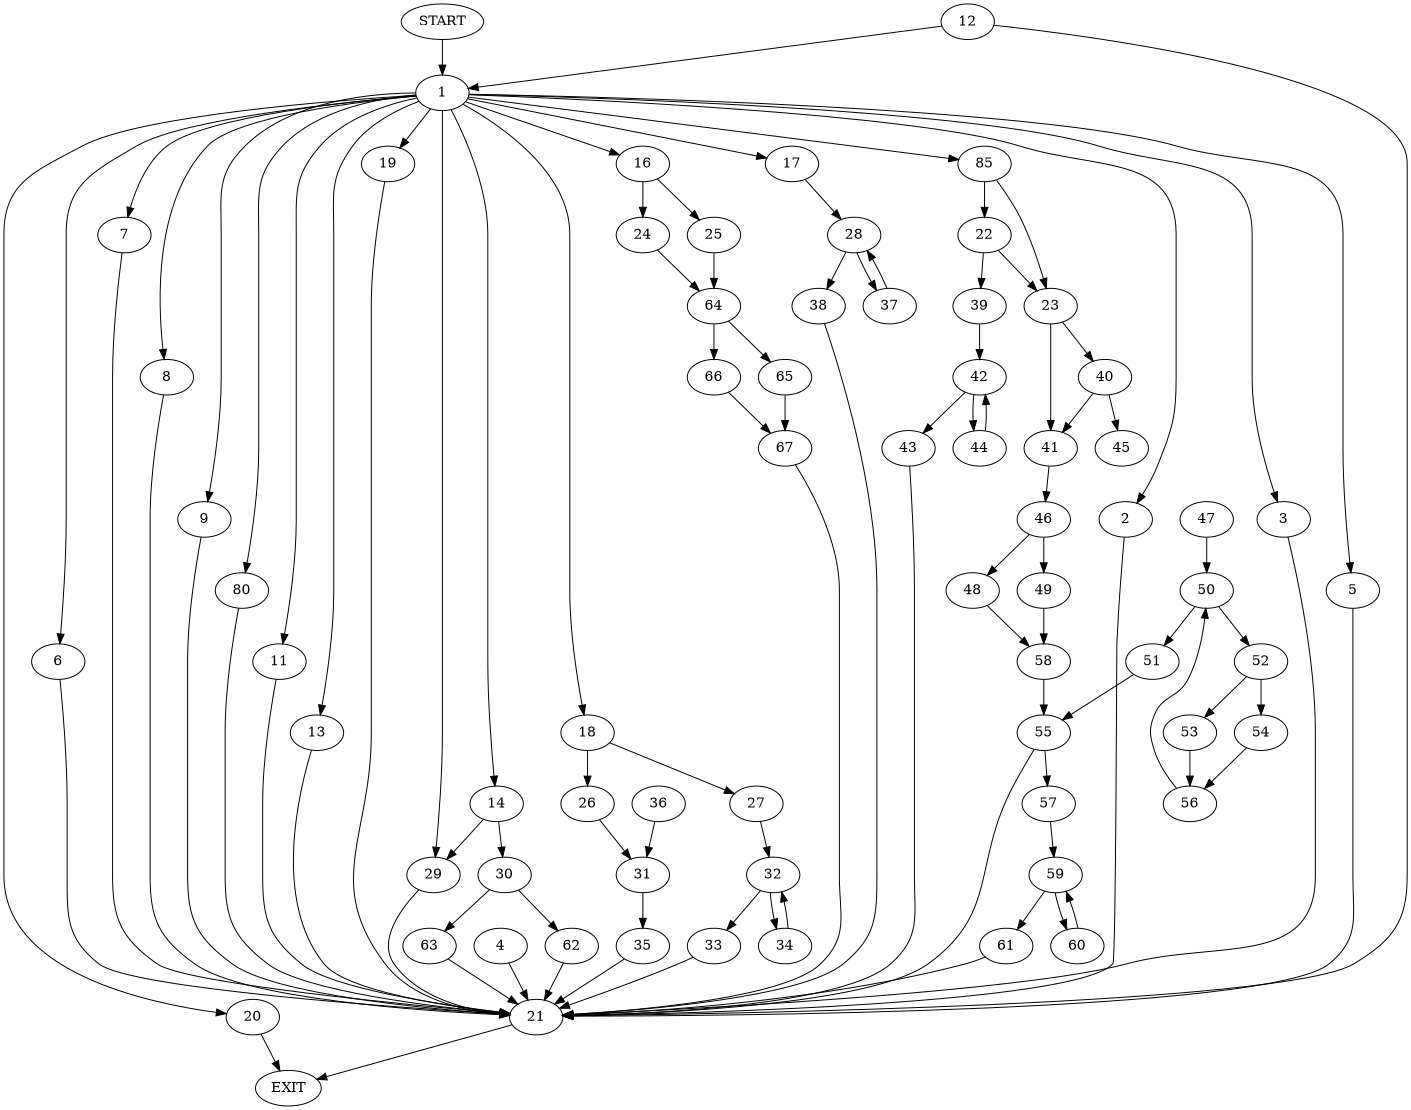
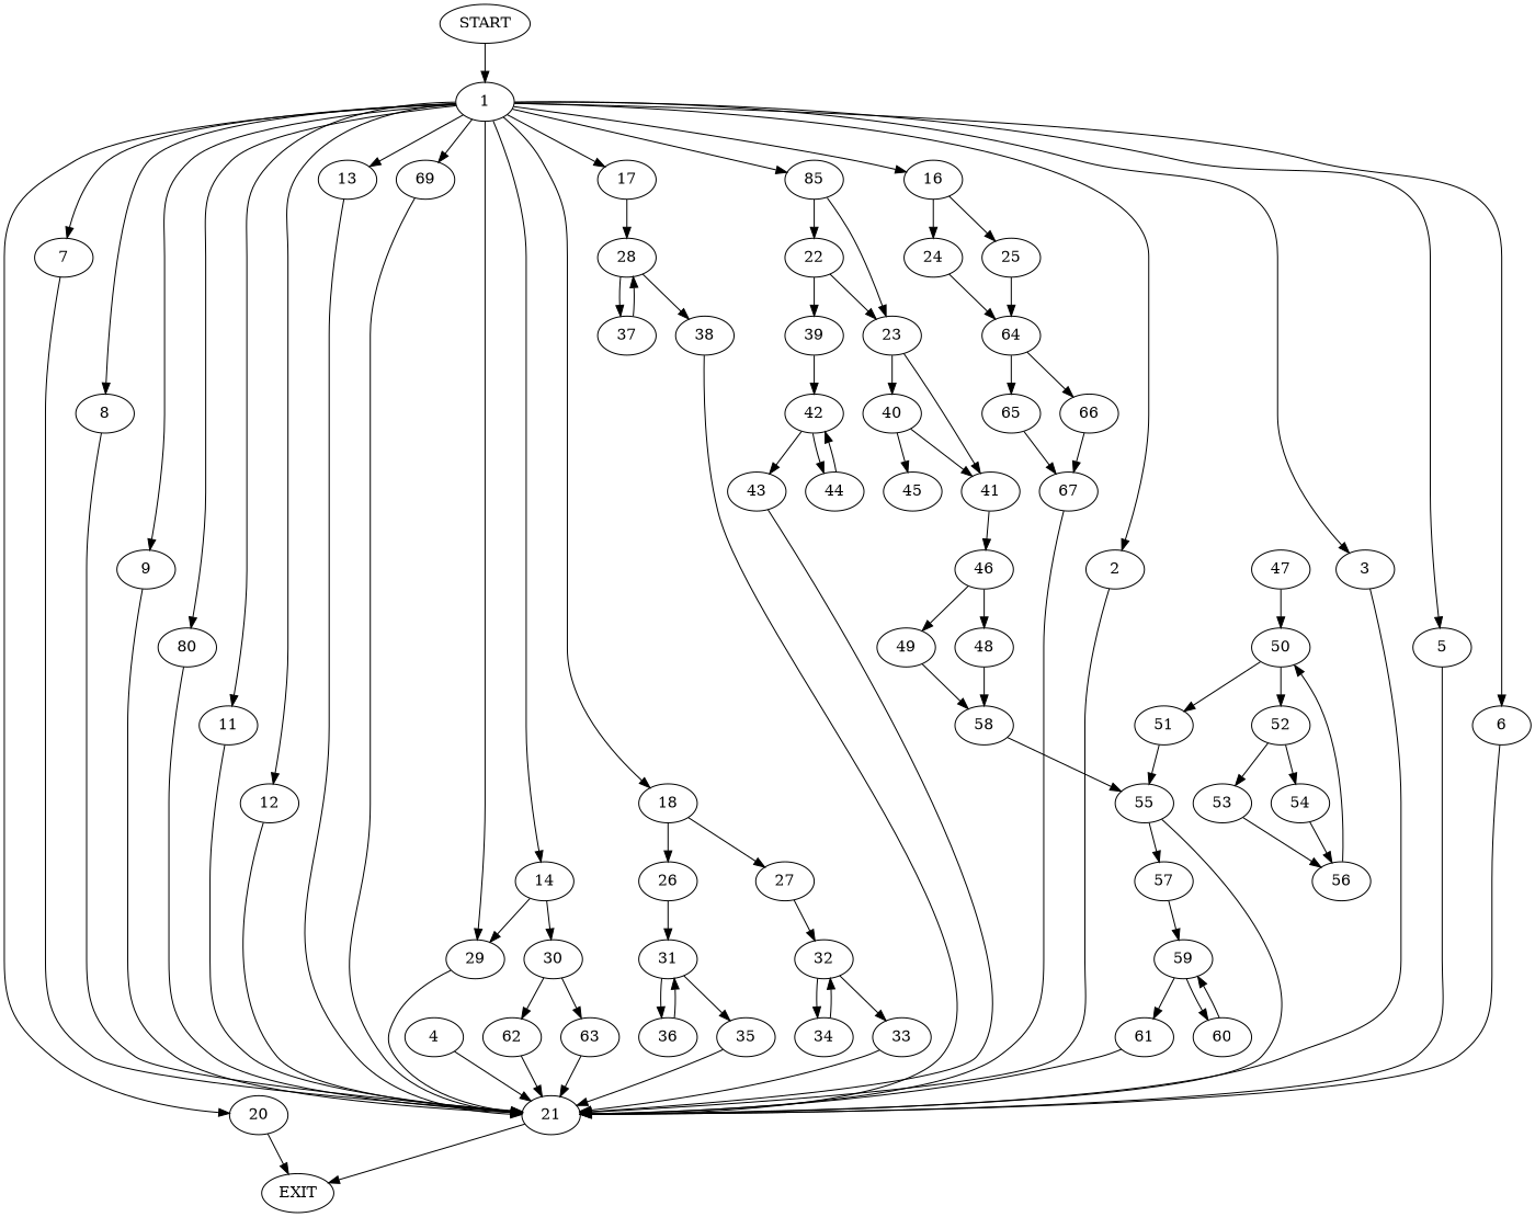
  digraph {
    n1 [label=START]
    1
    2
    3
    5
    6
    7
    8
    9
    n10 [label=80]
    11
    12
    13
    14
    n15 [label=85]
    16
    17
    18
-   19
+   19 [label=69]
    20
    29
    n22 [label=EXIT]
    21
    4
    30
    22
    23
    24
    25
    28
    26
    27
    62
    63
    39
    40
    41
    64
    37
    38
    31
    32
    42
    45
    46
    65
    66
    35
    36
    33
    34
    43
    44
    48
    49
    47
    50
    58
    51
    52
    55
    53
    54
    57
    56
    59
    60
    61
    67
    n1 -> 1
    1 -> 2
    1 -> 3
    1 -> 5
    1 -> 6
    1 -> 7
    1 -> 8
    1 -> 9
    1 -> n10
    1 -> 11
-   12 -> 1
+   1 -> 12
    1 -> 13
    1 -> 14
    1 -> n15
    1 -> 16
    1 -> 17
    1 -> 18
    1 -> 19
    1 -> 20
    1 -> 29
    2 -> 21
    3 -> 21
    5 -> 21
    6 -> 21
    7 -> 21
    8 -> 21
    9 -> 21
    n10 -> 21
    11 -> 21
    12 -> 21
    13 -> 21
    14 -> 29
    14 -> 30
    n15 -> 22
    n15 -> 23
    16 -> 24
    16 -> 25
    17 -> 28
    18 -> 26
    18 -> 27
    19 -> 21
    20 -> n22
    29 -> 21
    21 -> n22
    4 -> 21
    30 -> 62
    30 -> 63
    22 -> 23
    22 -> 39
    23 -> 40
    23 -> 41
    24 -> 64
    25 -> 64
    28 -> 37
    28 -> 38
    26 -> 31
    27 -> 32
    62 -> 21
    63 -> 21
    39 -> 42
    40 -> 41
    40 -> 45
    41 -> 46
    64 -> 65
    64 -> 66
    37 -> 28
    38 -> 21
    31 -> 35
+   31 -> 36
    32 -> 33
    32 -> 34
    42 -> 43
    42 -> 44
    46 -> 48
    46 -> 49
    65 -> 67
    66 -> 67
    35 -> 21
    36 -> 31
    33 -> 21
    34 -> 32
    43 -> 21
    44 -> 42
    48 -> 58
    49 -> 58
    47 -> 50
    50 -> 51
    50 -> 52
    58 -> 55
    51 -> 55
    52 -> 53
    52 -> 54
    55 -> 21
    55 -> 57
    53 -> 56
    54 -> 56
    57 -> 59
    56 -> 50
    59 -> 60
    59 -> 61
    60 -> 59
    61 -> 21
    67 -> 21
  }
